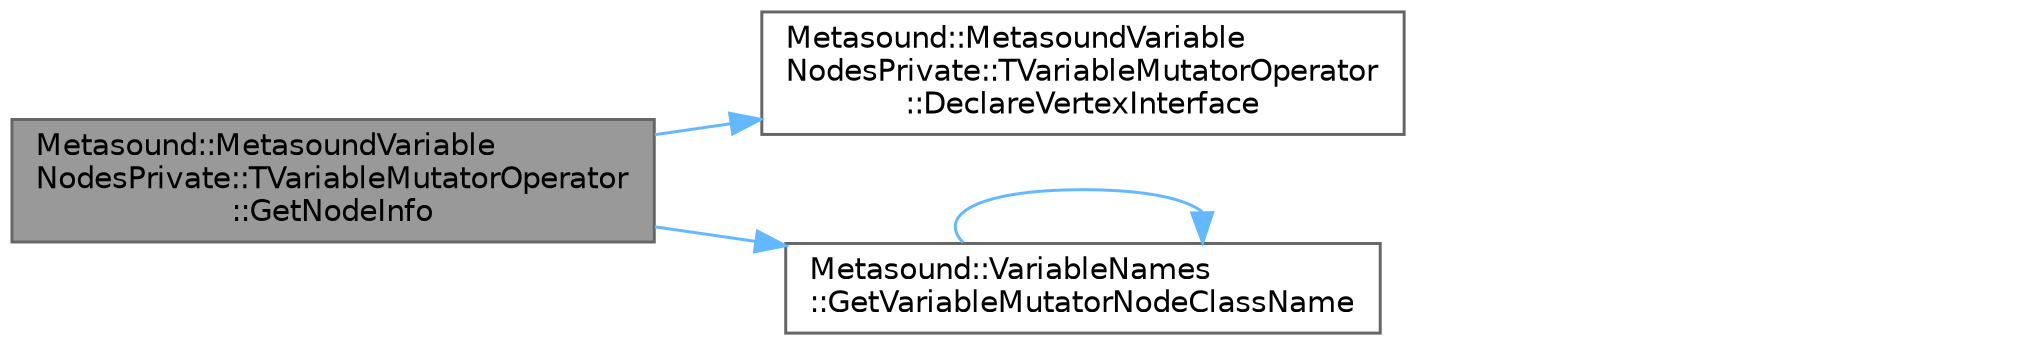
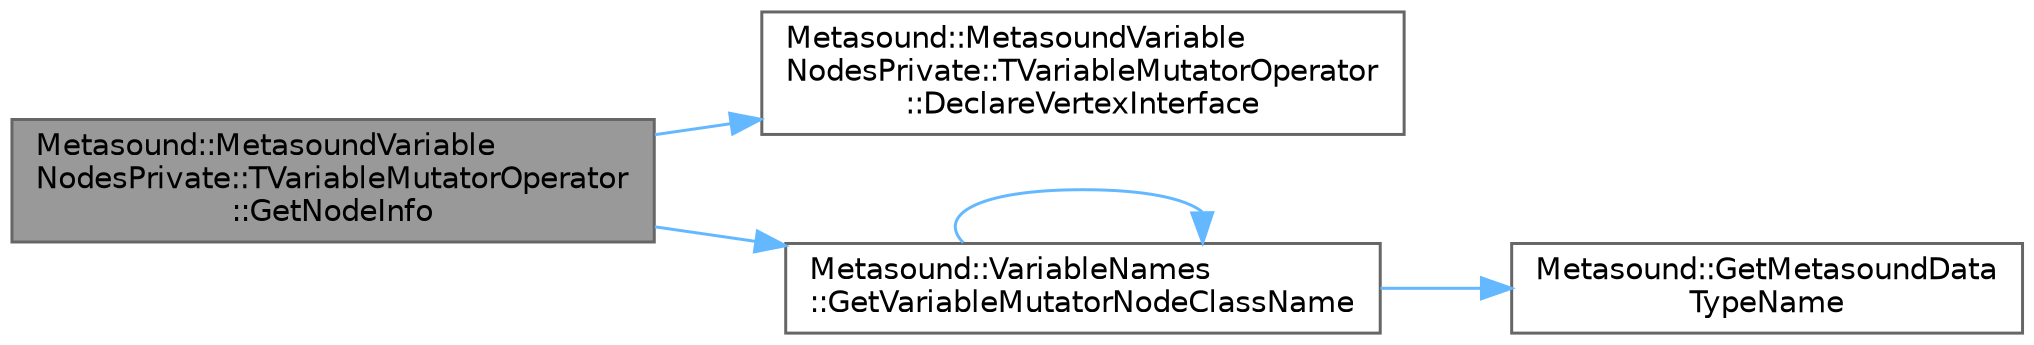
  digraph {
    rankdir=LR
    node [color=grey40 fillcolor=white fontname=Helvetica fontsize=10 shape=box style=filled]
    edge [color=steelblue1 fontname=Helvetica fontsize=10 labelfontname=Helvetica labelfontsize=10 style=solid]
    n1 [color=gray40 fillcolor=grey60 fontcolor=black height=0.2 label="Metasound::MetasoundVariable\lNodesPrivate::TVariableMutatorOperator\l::GetNodeInfo" width=0.4]
    n2 [height=0.2 label="Metasound::MetasoundVariable\lNodesPrivate::TVariableMutatorOperator\l::DeclareVertexInterface" width=0.4]
    n3 [height=0.2 label="Metasound::VariableNames\l::GetVariableMutatorNodeClassName" width=0.4]
+   n4 [height=0.2 label="Metasound::GetMetasoundData\lTypeName" width=0.4]
    n1 -> n2
    n1 -> n3
    n3 -> n3
+   n3 -> n4
  }
